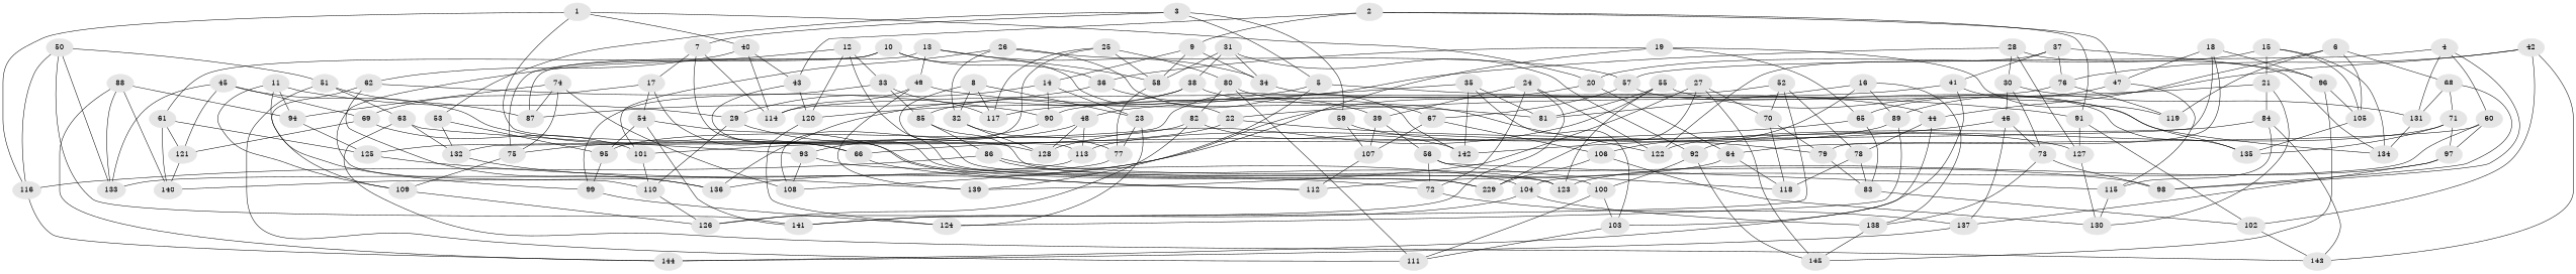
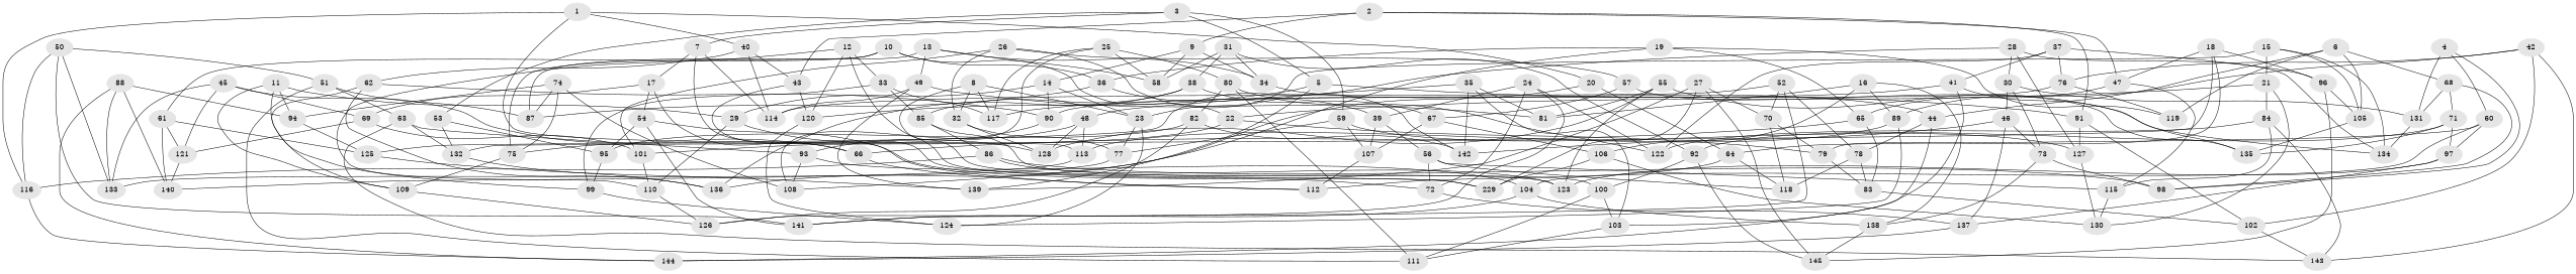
  graph {
    node [color=gray90 style=filled]
    1
    20
    40
    113
    116
    64
    136
    43
    114
    62
    140
    144
    2
    9
    47
    91
    14
    34
    58
    120
    n21 [label=229]
    65
    115
    127
    102
    3
    5
    7
    53
    59
    139
    17
    112
    132
    95
    77
    107
    4
    57
    60
    98
    131
    67
    135
    97
    104
    134
    124
    6
    44
    68
    105
    119
    78
    71
    54
    66
    69
    8
    23
    32
    117
    123
    128
    29
    90
    10
    22
    36
    61
    75
    79
    101
    87
    39
    125
    121
    109
    11
    94
    99
    110
    126
    12
    33
    85
    13
    49
    81
    93
    15
    21
    84
    130
    16
    89
    106
    138
    145
    72
    141
    18
    96
    83
    19
    108
    118
    122
    143
    133
    24
    56
    137
    25
    80
    111
    82
    26
    142
    27
    70
    28
    30
    46
    73
    31
    38
    92
    100
    86
    35
    48
    103
    37
    41
    76
    42
    45
    50
    51
    63
    52
    55
    74
    88
    1 -- 20
    1 -- 40
    1 -- 113
    1 -- 116
    20 -- 64
    20 -- 136
    40 -- 43
    40 -- 114
    40 -- 62
    113 -- 140
    116 -- 144
    64 -- 112
    64 -- 118
    43 -- 120
    43 -- n21
    62 -- 136
    62 -- 90
    62 -- 109
    2 -- 43
    2 -- 9
    2 -- 47
    2 -- 91
    9 -- 14
    9 -- 34
    9 -- 58
    47 -- 65
    47 -- 115
    91 -- 127
    91 -- 102
    14 -- 23
    14 -- 29
    14 -- 90
    34 -- 44
    120 -- 124
    65 -- 66
    65 -- 83
    115 -- 130
    127 -- 130
    102 -- 143
    3 -- 5
    3 -- 7
    3 -- 53
    3 -- 59
    5 -- 91
    5 -- 120
    5 -- 139
    7 -- 114
    7 -- 17
    7 -- 112
    53 -- 132
    53 -- 95
    59 -- 127
-   58 -- 77
+   59 -- 77
    59 -- 107
    17 -- 54
    17 -- 66
    17 -- 69
    132 -- 136
    95 -- 99
    77 -- 133
    107 -- 112
-   4 -- 57
    4 -- 60
    4 -- 98
    4 -- 131
    57 -- 67
    57 -- 135
    60 -- 64
    60 -- 97
    60 -- 104
    131 -- 134
    67 -- 107
    67 -- 106
    97 -- 123
    97 -- 137
    104 -- 138
    104 -- 141
    6 -- 44
    6 -- 68
    6 -- 105
    6 -- 119
    44 -- 144
    44 -- 78
    68 -- 98
    68 -- 131
    68 -- 71
    105 -- 135
    78 -- 83
    78 -- 118
    71 -- 135
    71 -- 97
    71 -- 92
    54 -- 95
    54 -- 72
    54 -- 141
    66 -- 112
    69 -- 101
    69 -- 121
    8 -- 23
    8 -- 32
    8 -- 117
    8 -- 123
    23 -- 77
    23 -- 124
    32 -- 77
    32 -- 128
    29 -- 128
    29 -- 110
    90 -- 93
    10 -- 22
    10 -- 36
    10 -- 61
    10 -- 75
    22 -- 79
    22 -- 101
    36 -- 87
    36 -- 39
    61 -- 140
    61 -- 125
    61 -- 121
    75 -- 109
    79 -- 83
    101 -- 110
    39 -- 107
    39 -- 56
    125 -- 139
    121 -- 140
    109 -- 126
    11 -- 29
    11 -- 109
    11 -- 94
    11 -- 99
    94 -- 125
    99 -- 124
    110 -- 126
    12 -- 120
    12 -- n21
    12 -- 110
    12 -- 33
    33 -- 117
    33 -- 99
    33 -- 85
    85 -- 100
    85 -- 86
    13 -- 34
    13 -- 58
    13 -- 87
    13 -- 49
    49 -- 114
    49 -- 139
    49 -- 81
    93 -- 104
    93 -- 108
-   15 -- 20
+   15 -- 23
    15 -- 134
    15 -- 105
    15 -- 21
    21 -- 22
    21 -- 84
    21 -- 130
    84 -- 115
    84 -- 122
    84 -- 143
    16 -- 81
    16 -- 89
    16 -- 106
    16 -- 138
    89 -- 113
    89 -- 124
    106 -- n21
    106 -- 130
    138 -- 145
    72 -- 137
    18 -- 47
    18 -- 132
    18 -- 79
    18 -- 96
    96 -- 105
    96 -- 145
    83 -- 102
    19 -- 65
    19 -- 119
    19 -- 36
    19 -- 108
    24 -- 39
    24 -- 126
    24 -- 72
    24 -- 122
    56 -- 115
    56 -- 72
    56 -- 118
    137 -- 144
    25 -- 58
    25 -- 117
    25 -- 108
    25 -- 80
    80 -- 122
    80 -- 111
    80 -- 82
    82 -- 95
    82 -- 126
    82 -- 142
    26 -- 57
    26 -- 32
    26 -- 101
    26 -- 142
    27 -- n21
    27 -- 139
    27 -- 145
    27 -- 70
    70 -- 79
    70 -- 118
    28 -- 127
    28 -- 134
    28 -- 125
    28 -- 30
    30 -- 131
    30 -- 46
    30 -- 73
    46 -- 137
    46 -- 142
    46 -- 73
    73 -- 98
    73 -- 138
    31 -- 34
    31 -- 58
    31 -- 38
    31 -- 92
    38 -- 136
    38 -- 67
    38 -- 85
    92 -- 145
    92 -- 100
    100 -- 111
    100 -- 103
    86 -- 116
    86 -- 98
    86 -- 123
    35 -- 81
    35 -- 142
    35 -- 48
    35 -- 103
    48 -- 113
    48 -- 128
    48 -- 75
    103 -- 111
    37 -- 96
    37 -- 122
    37 -- 41
    37 -- 76
    41 -- 135
    41 -- 117
    41 -- 103
    76 -- 119
    76 -- 90
    42 -- 102
    42 -- 89
    42 -- 143
    42 -- 76
    45 -- 66
    45 -- 69
    45 -- 121
    45 -- 133
    50 -- 116
    50 -- 141
    50 -- 133
    50 -- 51
    51 -- 87
    51 -- 111
    51 -- 63
    63 -- 132
    63 -- 93
    63 -- 143
    52 -- 114
    52 -- 78
    52 -- 141
    52 -- 70
    55 -- 134
    55 -- 123
    55 -- 128
    55 -- 81
    74 -- 75
    74 -- 87
    74 -- 94
    74 -- 108
    88 -- 140
    88 -- 144
    88 -- 94
    88 -- 133
  }
